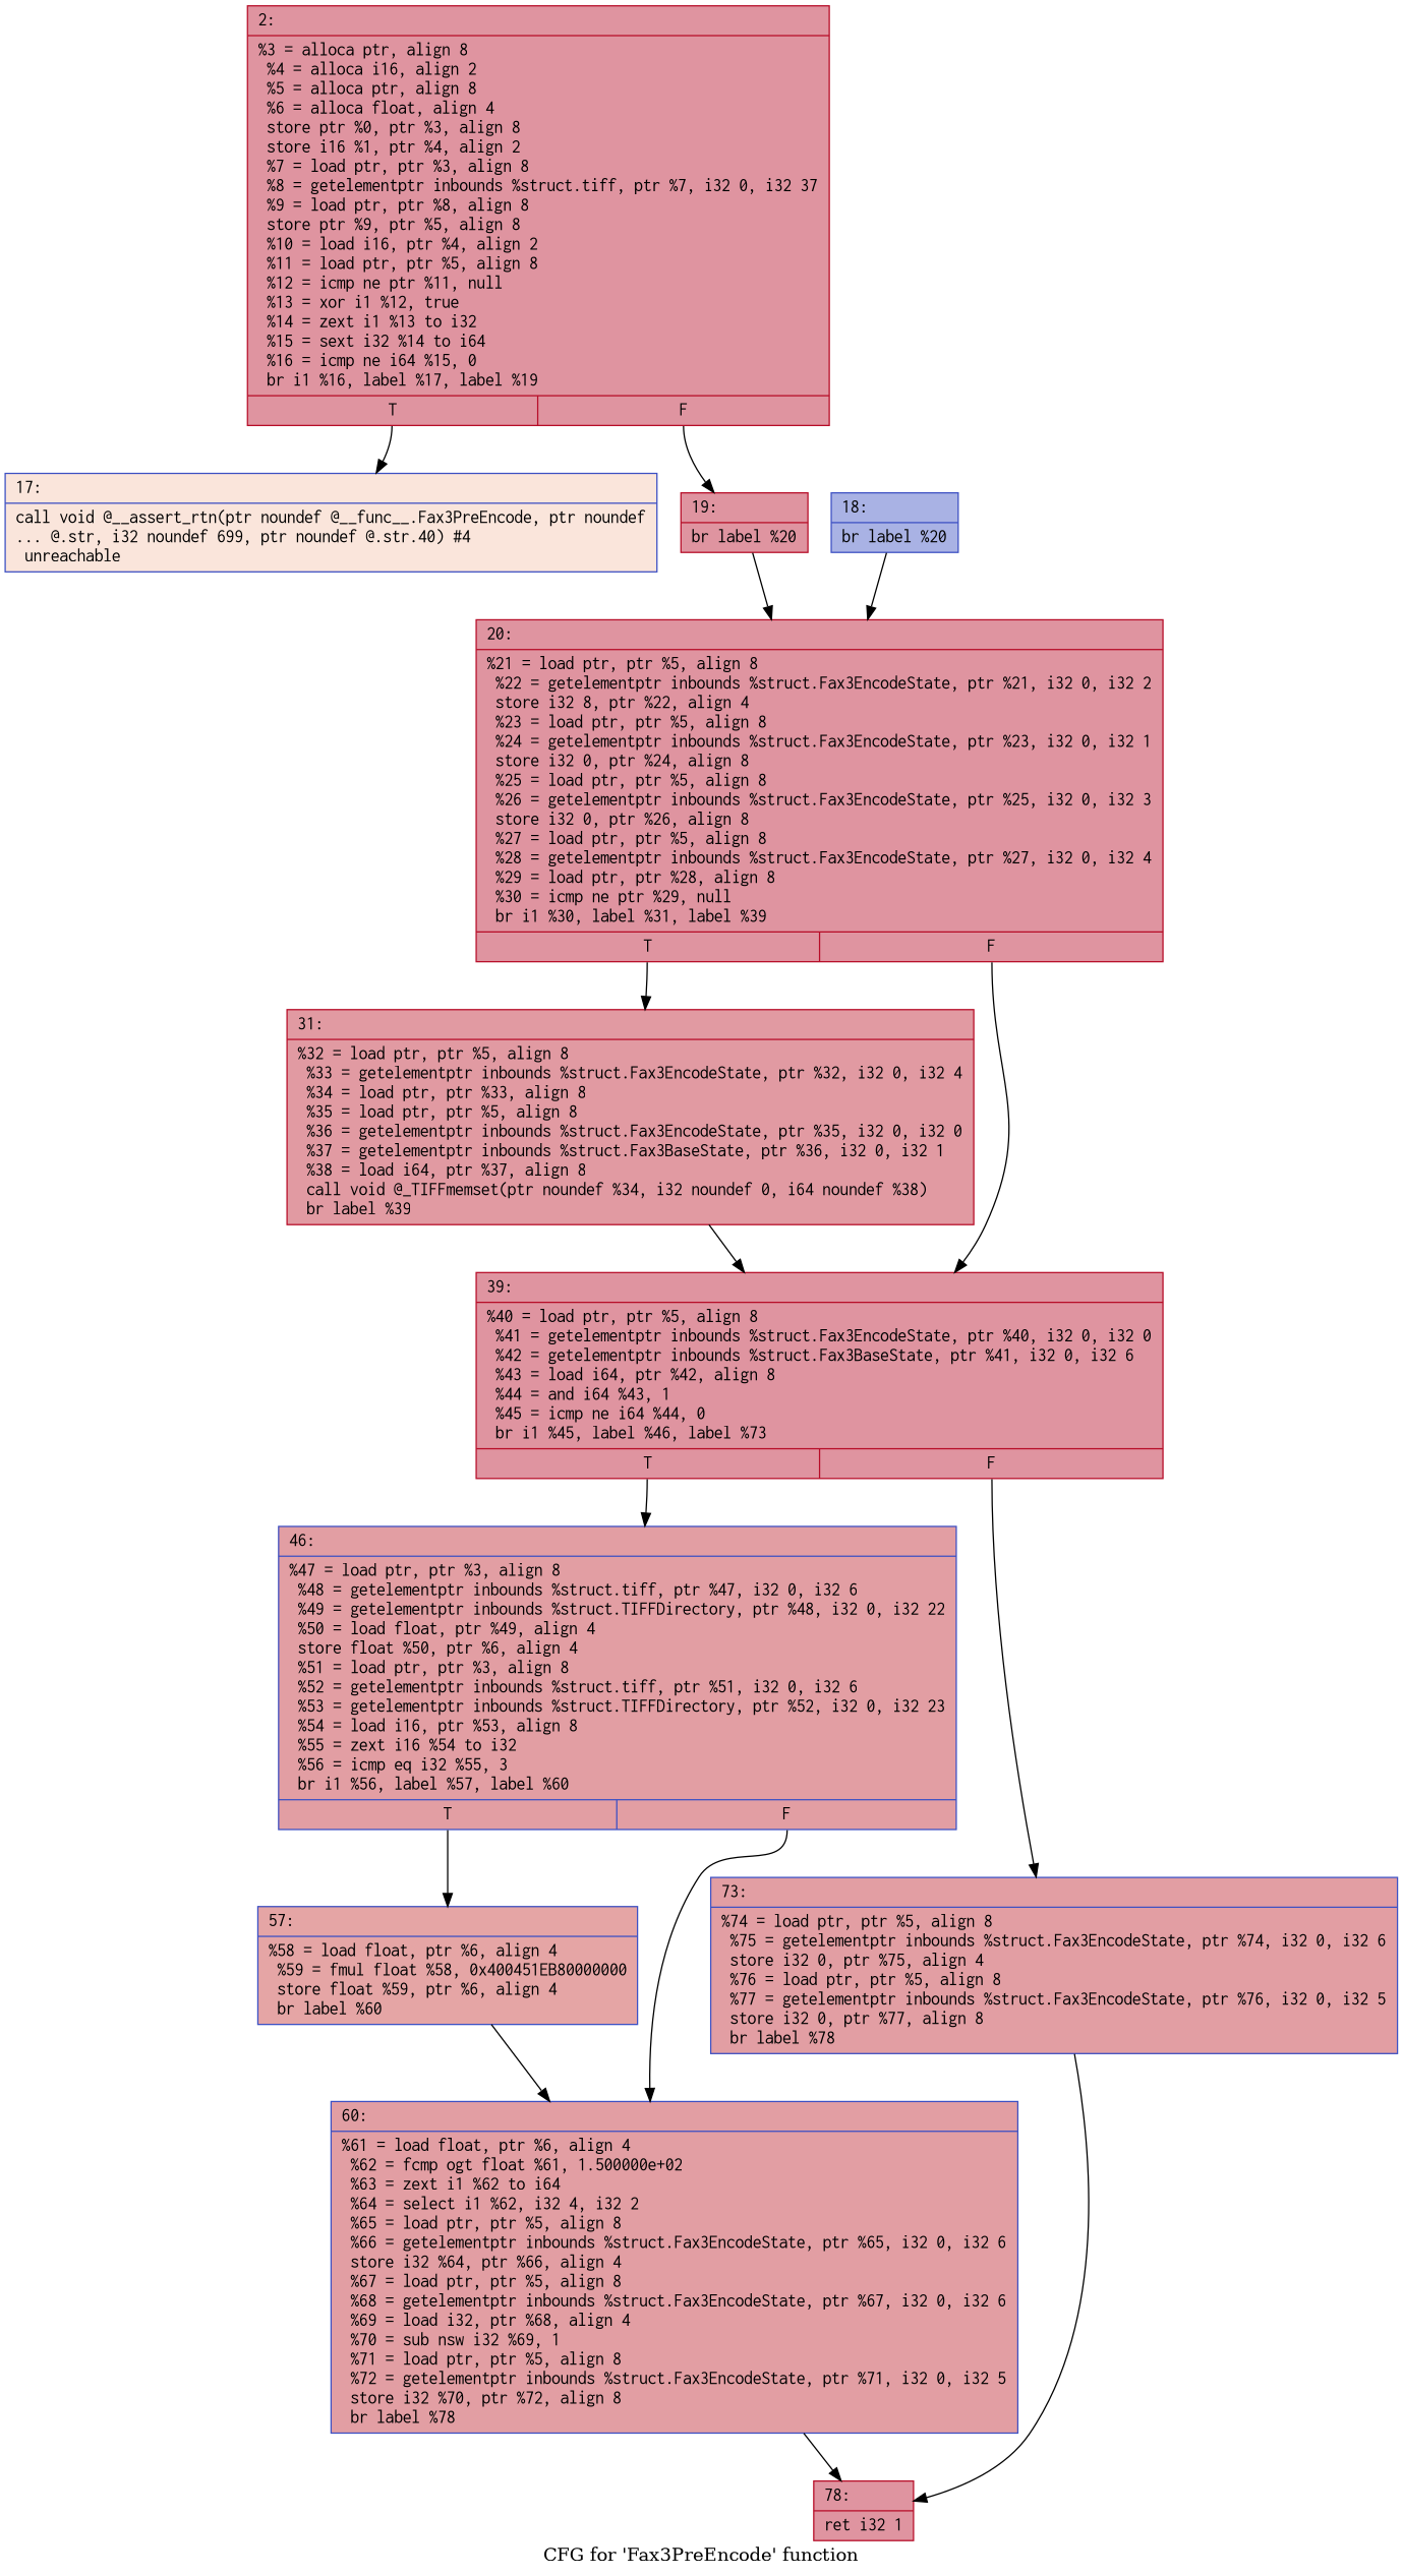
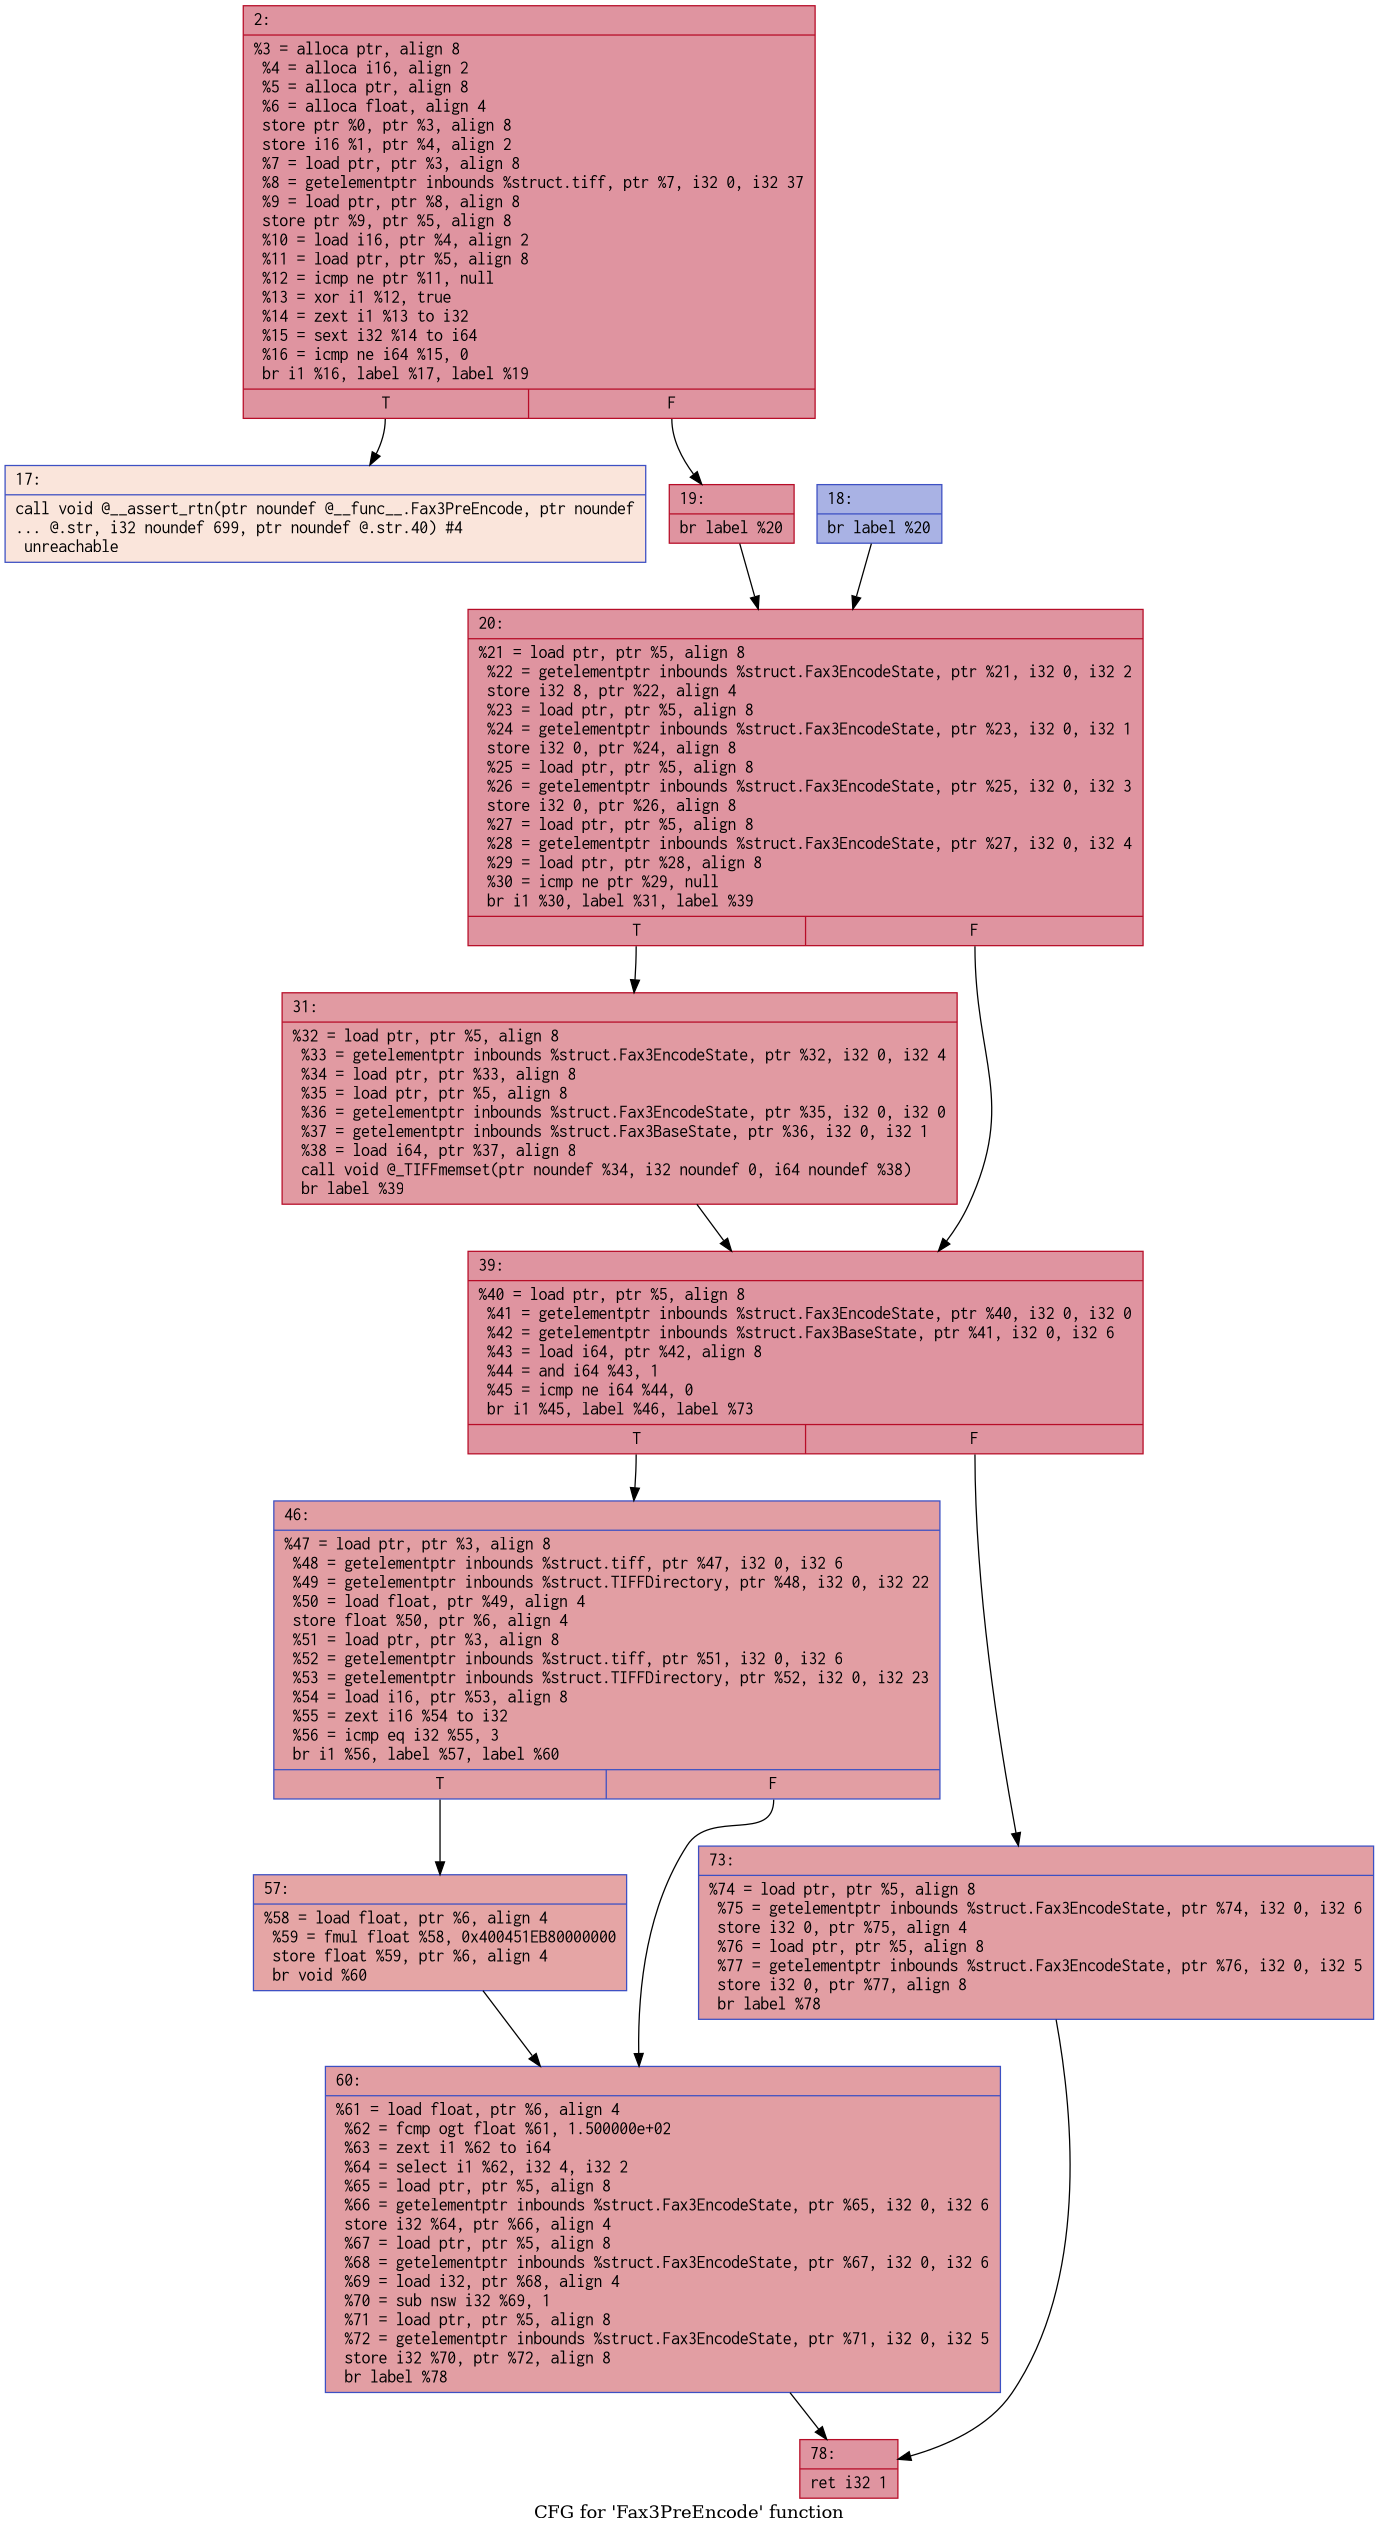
  digraph {
    label="CFG for 'Fax3PreEncode' function"
    node [color="#b70d28ff" fillcolor="#b70d2870" fontname=Courier shape=record style=filled]
    n1 [label="{2:\l|  %3 = alloca ptr, align 8\l  %4 = alloca i16, align 2\l  %5 = alloca ptr, align 8\l  %6 = alloca float, align 4\l  store ptr %0, ptr %3, align 8\l  store i16 %1, ptr %4, align 2\l  %7 = load ptr, ptr %3, align 8\l  %8 = getelementptr inbounds %struct.tiff, ptr %7, i32 0, i32 37\l  %9 = load ptr, ptr %8, align 8\l  store ptr %9, ptr %5, align 8\l  %10 = load i16, ptr %4, align 2\l  %11 = load ptr, ptr %5, align 8\l  %12 = icmp ne ptr %11, null\l  %13 = xor i1 %12, true\l  %14 = zext i1 %13 to i32\l  %15 = sext i32 %14 to i64\l  %16 = icmp ne i64 %15, 0\l  br i1 %16, label %17, label %19\l|{<s0>T|<s1>F}}"]
    n2 [color="#3d50c3ff" fillcolor="#f4c5ad70" label="{17:\l|  call void @__assert_rtn(ptr noundef @__func__.Fax3PreEncode, ptr noundef\l... @.str, i32 noundef 699, ptr noundef @.str.40) #4\l  unreachable\l}"]
    n3 [label="{19:\l|  br label %20\l}"]
    n4 [label="{20:\l|  %21 = load ptr, ptr %5, align 8\l  %22 = getelementptr inbounds %struct.Fax3EncodeState, ptr %21, i32 0, i32 2\l  store i32 8, ptr %22, align 4\l  %23 = load ptr, ptr %5, align 8\l  %24 = getelementptr inbounds %struct.Fax3EncodeState, ptr %23, i32 0, i32 1\l  store i32 0, ptr %24, align 8\l  %25 = load ptr, ptr %5, align 8\l  %26 = getelementptr inbounds %struct.Fax3EncodeState, ptr %25, i32 0, i32 3\l  store i32 0, ptr %26, align 8\l  %27 = load ptr, ptr %5, align 8\l  %28 = getelementptr inbounds %struct.Fax3EncodeState, ptr %27, i32 0, i32 4\l  %29 = load ptr, ptr %28, align 8\l  %30 = icmp ne ptr %29, null\l  br i1 %30, label %31, label %39\l|{<s0>T|<s1>F}}"]
    n5 [color="#3d50c3ff" fillcolor="#3d50c370" label="{18:\l|  br label %20\l}"]
    n6 [fillcolor="#bb1b2c70" label="{31:\l|  %32 = load ptr, ptr %5, align 8\l  %33 = getelementptr inbounds %struct.Fax3EncodeState, ptr %32, i32 0, i32 4\l  %34 = load ptr, ptr %33, align 8\l  %35 = load ptr, ptr %5, align 8\l  %36 = getelementptr inbounds %struct.Fax3EncodeState, ptr %35, i32 0, i32 0\l  %37 = getelementptr inbounds %struct.Fax3BaseState, ptr %36, i32 0, i32 1\l  %38 = load i64, ptr %37, align 8\l  call void @_TIFFmemset(ptr noundef %34, i32 noundef 0, i64 noundef %38)\l  br label %39\l}"]
    n7 [label="{39:\l|  %40 = load ptr, ptr %5, align 8\l  %41 = getelementptr inbounds %struct.Fax3EncodeState, ptr %40, i32 0, i32 0\l  %42 = getelementptr inbounds %struct.Fax3BaseState, ptr %41, i32 0, i32 6\l  %43 = load i64, ptr %42, align 8\l  %44 = and i64 %43, 1\l  %45 = icmp ne i64 %44, 0\l  br i1 %45, label %46, label %73\l|{<s0>T|<s1>F}}"]
    n8 [color="#3d50c3ff" fillcolor="#be242e70" label="{46:\l|  %47 = load ptr, ptr %3, align 8\l  %48 = getelementptr inbounds %struct.tiff, ptr %47, i32 0, i32 6\l  %49 = getelementptr inbounds %struct.TIFFDirectory, ptr %48, i32 0, i32 22\l  %50 = load float, ptr %49, align 4\l  store float %50, ptr %6, align 4\l  %51 = load ptr, ptr %3, align 8\l  %52 = getelementptr inbounds %struct.tiff, ptr %51, i32 0, i32 6\l  %53 = getelementptr inbounds %struct.TIFFDirectory, ptr %52, i32 0, i32 23\l  %54 = load i16, ptr %53, align 8\l  %55 = zext i16 %54 to i32\l  %56 = icmp eq i32 %55, 3\l  br i1 %56, label %57, label %60\l|{<s0>T|<s1>F}}"]
    n9 [color="#3d50c3ff" fillcolor="#be242e70" label="{73:\l|  %74 = load ptr, ptr %5, align 8\l  %75 = getelementptr inbounds %struct.Fax3EncodeState, ptr %74, i32 0, i32 6\l  store i32 0, ptr %75, align 4\l  %76 = load ptr, ptr %5, align 8\l  %77 = getelementptr inbounds %struct.Fax3EncodeState, ptr %76, i32 0, i32 5\l  store i32 0, ptr %77, align 8\l  br label %78\l}"]
-   n10 [color="#3d50c3ff" fillcolor="#c5333470" label="{57:\l|  %58 = load float, ptr %6, align 4\l  %59 = fmul float %58, 0x400451EB80000000\l  store float %59, ptr %6, align 4\l  br label %60\l}"]
+   n10 [color="#3d50c3ff" fillcolor="#c5333470" label="{57:\l|  %58 = load float, ptr %6, align 4\l  %59 = fmul float %58, 0x400451EB80000000\l  store float %59, ptr %6, align 4\l  br void %60\l}"]
    n11 [color="#3d50c3ff" fillcolor="#be242e70" label="{60:\l|  %61 = load float, ptr %6, align 4\l  %62 = fcmp ogt float %61, 1.500000e+02\l  %63 = zext i1 %62 to i64\l  %64 = select i1 %62, i32 4, i32 2\l  %65 = load ptr, ptr %5, align 8\l  %66 = getelementptr inbounds %struct.Fax3EncodeState, ptr %65, i32 0, i32 6\l  store i32 %64, ptr %66, align 4\l  %67 = load ptr, ptr %5, align 8\l  %68 = getelementptr inbounds %struct.Fax3EncodeState, ptr %67, i32 0, i32 6\l  %69 = load i32, ptr %68, align 4\l  %70 = sub nsw i32 %69, 1\l  %71 = load ptr, ptr %5, align 8\l  %72 = getelementptr inbounds %struct.Fax3EncodeState, ptr %71, i32 0, i32 5\l  store i32 %70, ptr %72, align 8\l  br label %78\l}"]
    n12 [label="{78:\l|  ret i32 1\l}"]
    n1 -> n2 [tailport=s0]
    n1 -> n3 [tailport=s1]
    n3 -> n4
    n4 -> n6 [tailport=s0]
    n4 -> n7 [tailport=s1]
    n5 -> n4
    n6 -> n7
    n7 -> n8 [tailport=s0]
    n7 -> n9 [tailport=s1]
    n8 -> n10 [tailport=s0]
    n8 -> n11 [tailport=s1]
    n9 -> n12
    n10 -> n11
    n11 -> n12
  }
